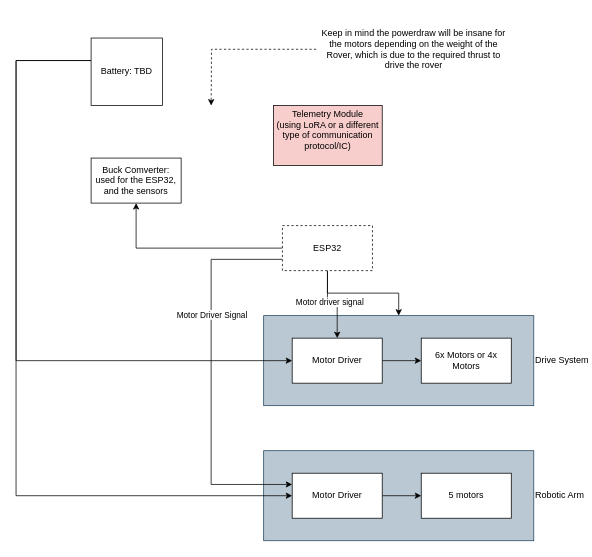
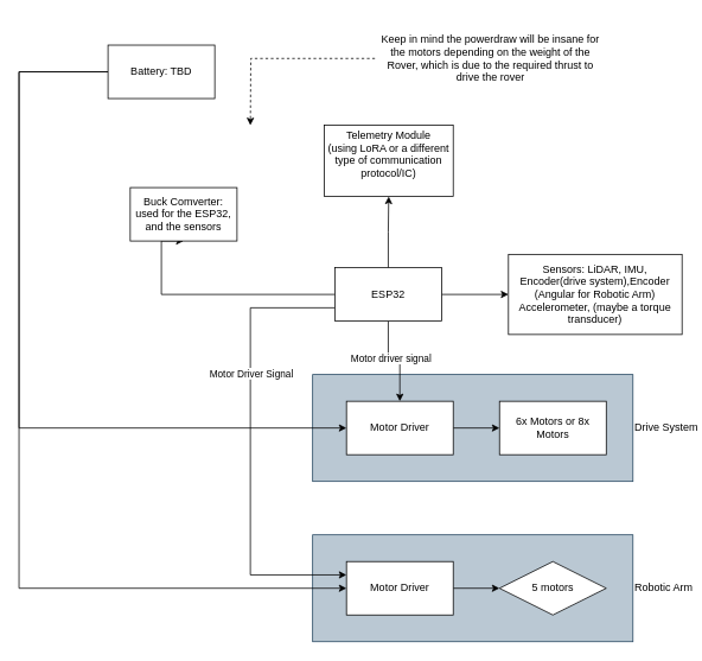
  <mxCell id="0" />
  <mxCell id="1" parent="0" />
  <mxCell id="2" value="Robotic Arm" style="rounded=0;whiteSpace=wrap;html=1;fillColor=#bac8d3;strokeColor=#23445d;labelPosition=right;verticalLabelPosition=middle;align=left;verticalAlign=middle;" vertex="1" parent="1"><mxGeometry x="350.91" y="600" width="360" height="120" as="geometry" /></mxCell>
  <mxCell id="3" value="Drive System" style="rounded=0;whiteSpace=wrap;html=1;fillColor=#bac8d3;strokeColor=#23445d;labelPosition=right;verticalLabelPosition=middle;align=left;verticalAlign=middle;" vertex="1" parent="1"><mxGeometry x="350.91" y="420" width="360" height="120" as="geometry" /></mxCell>
- <mxCell id="4" value="" style="edgeStyle=orthogonalEdgeStyle;rounded=0;orthogonalLoop=1;jettySize=auto;html=1;" edge="1" parent="1" source="11" target="3"><mxGeometry relative="1" as="geometry" /></mxCell>
+ <mxCell id="4" value="" style="edgeStyle=orthogonalEdgeStyle;rounded=0;orthogonalLoop=1;jettySize=auto;html=1;" edge="1" parent="1" source="11" target="12"><mxGeometry relative="1" as="geometry" /></mxCell>
+ <mxCell id="5" value="" style="edgeStyle=orthogonalEdgeStyle;rounded=0;orthogonalLoop=1;jettySize=auto;html=1;" edge="1" parent="1" source="11" target="13"><mxGeometry relative="1" as="geometry" /></mxCell>
  <mxCell id="6" value="" style="edgeStyle=orthogonalEdgeStyle;rounded=0;orthogonalLoop=1;jettySize=auto;html=1;entryX=0.5;entryY=1;entryDx=0;entryDy=0;" edge="1" parent="1" source="11" target="17"><mxGeometry relative="1" as="geometry"><mxPoint x="340.91" y="270" as="targetPoint" /><Array as="points"><mxPoint x="180.91" y="330" /></Array></mxGeometry></mxCell>
  <mxCell id="7" value="" style="edgeStyle=orthogonalEdgeStyle;rounded=0;orthogonalLoop=1;jettySize=auto;html=1;entryX=0.5;entryY=0;entryDx=0;entryDy=0;" edge="1" parent="1" source="11" target="24"><mxGeometry relative="1" as="geometry" /></mxCell>
  <mxCell id="8" value="Motor driver signal" style="edgeLabel;html=1;align=center;verticalAlign=middle;resizable=0;points=[];" vertex="1" connectable="0" parent="7"><mxGeometry x="-0.21" y="3" relative="1" as="geometry"><mxPoint as="offset" /></mxGeometry></mxCell>
  <mxCell id="9" style="edgeStyle=orthogonalEdgeStyle;rounded=0;orthogonalLoop=1;jettySize=auto;html=1;exitX=0;exitY=0.75;exitDx=0;exitDy=0;entryX=0;entryY=0.25;entryDx=0;entryDy=0;" edge="1" parent="1" source="11" target="20"><mxGeometry relative="1" as="geometry"><Array as="points"><mxPoint x="280.91" y="345" /><mxPoint x="280.91" y="645" /></Array></mxGeometry></mxCell>
  <mxCell id="10" value="Motor Driver Signal" style="edgeLabel;html=1;align=center;verticalAlign=middle;resizable=0;points=[];" vertex="1" connectable="0" parent="9"><mxGeometry x="-0.33" y="1" relative="1" as="geometry"><mxPoint as="offset" /></mxGeometry></mxCell>
- <mxCell id="11" value="ESP32" style="rounded=0;whiteSpace=wrap;html=1;dashed=1;" vertex="1" parent="1"><mxGeometry x="375.91" y="300" width="120" height="60" as="geometry" /></mxCell>
- <mxCell id="12" value="Telemetry Module&lt;div&gt;(using LoRA or a different type of communication protocol/IC)&lt;/div&gt;&lt;div&gt;&lt;br&gt;&lt;/div&gt;" style="whiteSpace=wrap;html=1;rounded=0;fillColor=#f8cecc;" vertex="1" parent="1"><mxGeometry x="363.91" y="140" width="145" height="80" as="geometry" /></mxCell>
+ <mxCell id="11" value="ESP32" style="rounded=0;whiteSpace=wrap;html=1;" vertex="1" parent="1"><mxGeometry x="375.91" y="300" width="120" height="60" as="geometry" /></mxCell>
+ <mxCell id="12" value="Telemetry Module&lt;div&gt;(using LoRA or a different type of communication protocol/IC)&lt;/div&gt;&lt;div&gt;&lt;br&gt;&lt;/div&gt;" style="whiteSpace=wrap;html=1;rounded=0;" vertex="1" parent="1"><mxGeometry x="363.91" y="140" width="145" height="80" as="geometry" /></mxCell>
+ <mxCell id="13" value="Sensors: LiDAR, IMU, Encoder(drive system),Encoder (Angular for Robotic Arm) Accelerometer, (maybe a torque transducer)" style="rounded=0;whiteSpace=wrap;html=1;" vertex="1" parent="1"><mxGeometry x="571" y="285" width="195.09" height="90" as="geometry" /></mxCell>
  <mxCell id="14" style="edgeStyle=orthogonalEdgeStyle;rounded=0;orthogonalLoop=1;jettySize=auto;html=1;entryX=0;entryY=0.5;entryDx=0;entryDy=0;" edge="1" parent="1" source="16" target="24"><mxGeometry relative="1" as="geometry"><Array as="points"><mxPoint x="20.91" y="80" /><mxPoint x="20.91" y="480" /></Array></mxGeometry></mxCell>
  <mxCell id="15" style="edgeStyle=orthogonalEdgeStyle;rounded=0;orthogonalLoop=1;jettySize=auto;html=1;entryX=0;entryY=0.5;entryDx=0;entryDy=0;" edge="1" parent="1" source="16" target="20"><mxGeometry relative="1" as="geometry"><mxPoint x="100.91" y="990.522" as="targetPoint" /><Array as="points"><mxPoint x="20.91" y="80" /><mxPoint x="20.91" y="660" /></Array></mxGeometry></mxCell>
- <mxCell id="16" value="Battery: TBD" style="whiteSpace=wrap;html=1;rounded=0;" vertex="1" parent="1"><mxGeometry x="120.91" y="50" width="95" height="90" as="geometry" /></mxCell>
- <mxCell id="17" value="Buck Comverter: used for the ESP32, and the sensors" style="whiteSpace=wrap;html=1;rounded=0;" vertex="1" parent="1"><mxGeometry x="120.91" y="210" width="120" height="60" as="geometry" /></mxCell>
+ <mxCell id="16" value="Battery: TBD" style="whiteSpace=wrap;html=1;rounded=0;" vertex="1" parent="1"><mxGeometry x="120.91" y="50" width="120" height="60" as="geometry" /></mxCell>
+ <mxCell id="17" value="Buck Comverter: used for the ESP32, and the sensors" style="whiteSpace=wrap;html=1;rounded=0;" vertex="1" parent="1"><mxGeometry x="145.91" y="210" width="120" height="60" as="geometry" /></mxCell>
  <mxCell id="18" value="" style="edgeStyle=orthogonalEdgeStyle;rounded=0;orthogonalLoop=1;jettySize=auto;html=1;exitX=1;exitY=0.5;exitDx=0;exitDy=0;" edge="1" parent="1" source="24" target="21"><mxGeometry relative="1" as="geometry" /></mxCell>
  <mxCell id="19" value="" style="edgeStyle=orthogonalEdgeStyle;rounded=0;orthogonalLoop=1;jettySize=auto;html=1;" edge="1" parent="1" source="20" target="25"><mxGeometry relative="1" as="geometry" /></mxCell>
  <mxCell id="20" value="Motor Driver" style="whiteSpace=wrap;html=1;rounded=0;" vertex="1" parent="1"><mxGeometry x="388.91" y="630" width="120" height="60" as="geometry" /></mxCell>
- <mxCell id="21" value="6x Motors or 4x Motors" style="whiteSpace=wrap;html=1;rounded=0;" vertex="1" parent="1"><mxGeometry x="560.91" y="450" width="120" height="60" as="geometry" /></mxCell>
+ <mxCell id="21" value="6x Motors or 8x Motors" style="whiteSpace=wrap;html=1;rounded=0;" vertex="1" parent="1"><mxGeometry x="560.91" y="450" width="120" height="60" as="geometry" /></mxCell>
  <mxCell id="22" style="edgeStyle=orthogonalEdgeStyle;rounded=0;orthogonalLoop=1;jettySize=auto;html=1;dashed=1;" edge="1" parent="1" source="23"><mxGeometry relative="1" as="geometry"><mxPoint x="280.91" y="140" as="targetPoint" /></mxGeometry></mxCell>
  <mxCell id="23" value="Keep in mind the powerdraw will be insane for the motors depending on the weight of the Rover, which is due to the required thrust to drive the rover" style="text;html=1;align=center;verticalAlign=middle;whiteSpace=wrap;rounded=0;" vertex="1" parent="1"><mxGeometry x="420.91" y="20" width="260" height="90" as="geometry" /></mxCell>
  <mxCell id="24" value="Motor Driver" style="whiteSpace=wrap;html=1;rounded=0;" vertex="1" parent="1"><mxGeometry x="388.91" y="450" width="120" height="60" as="geometry" /></mxCell>
- <mxCell id="25" value="5 motors" style="whiteSpace=wrap;html=1;rounded=0;" vertex="1" parent="1"><mxGeometry x="560.91" y="630" width="120" height="60" as="geometry" /></mxCell>
+ <mxCell id="25" value="5 motors" style="rhombus;whiteSpace=wrap;html=1;" vertex="1" parent="1"><mxGeometry x="560.91" y="630" width="120" height="60" as="geometry" /></mxCell>
